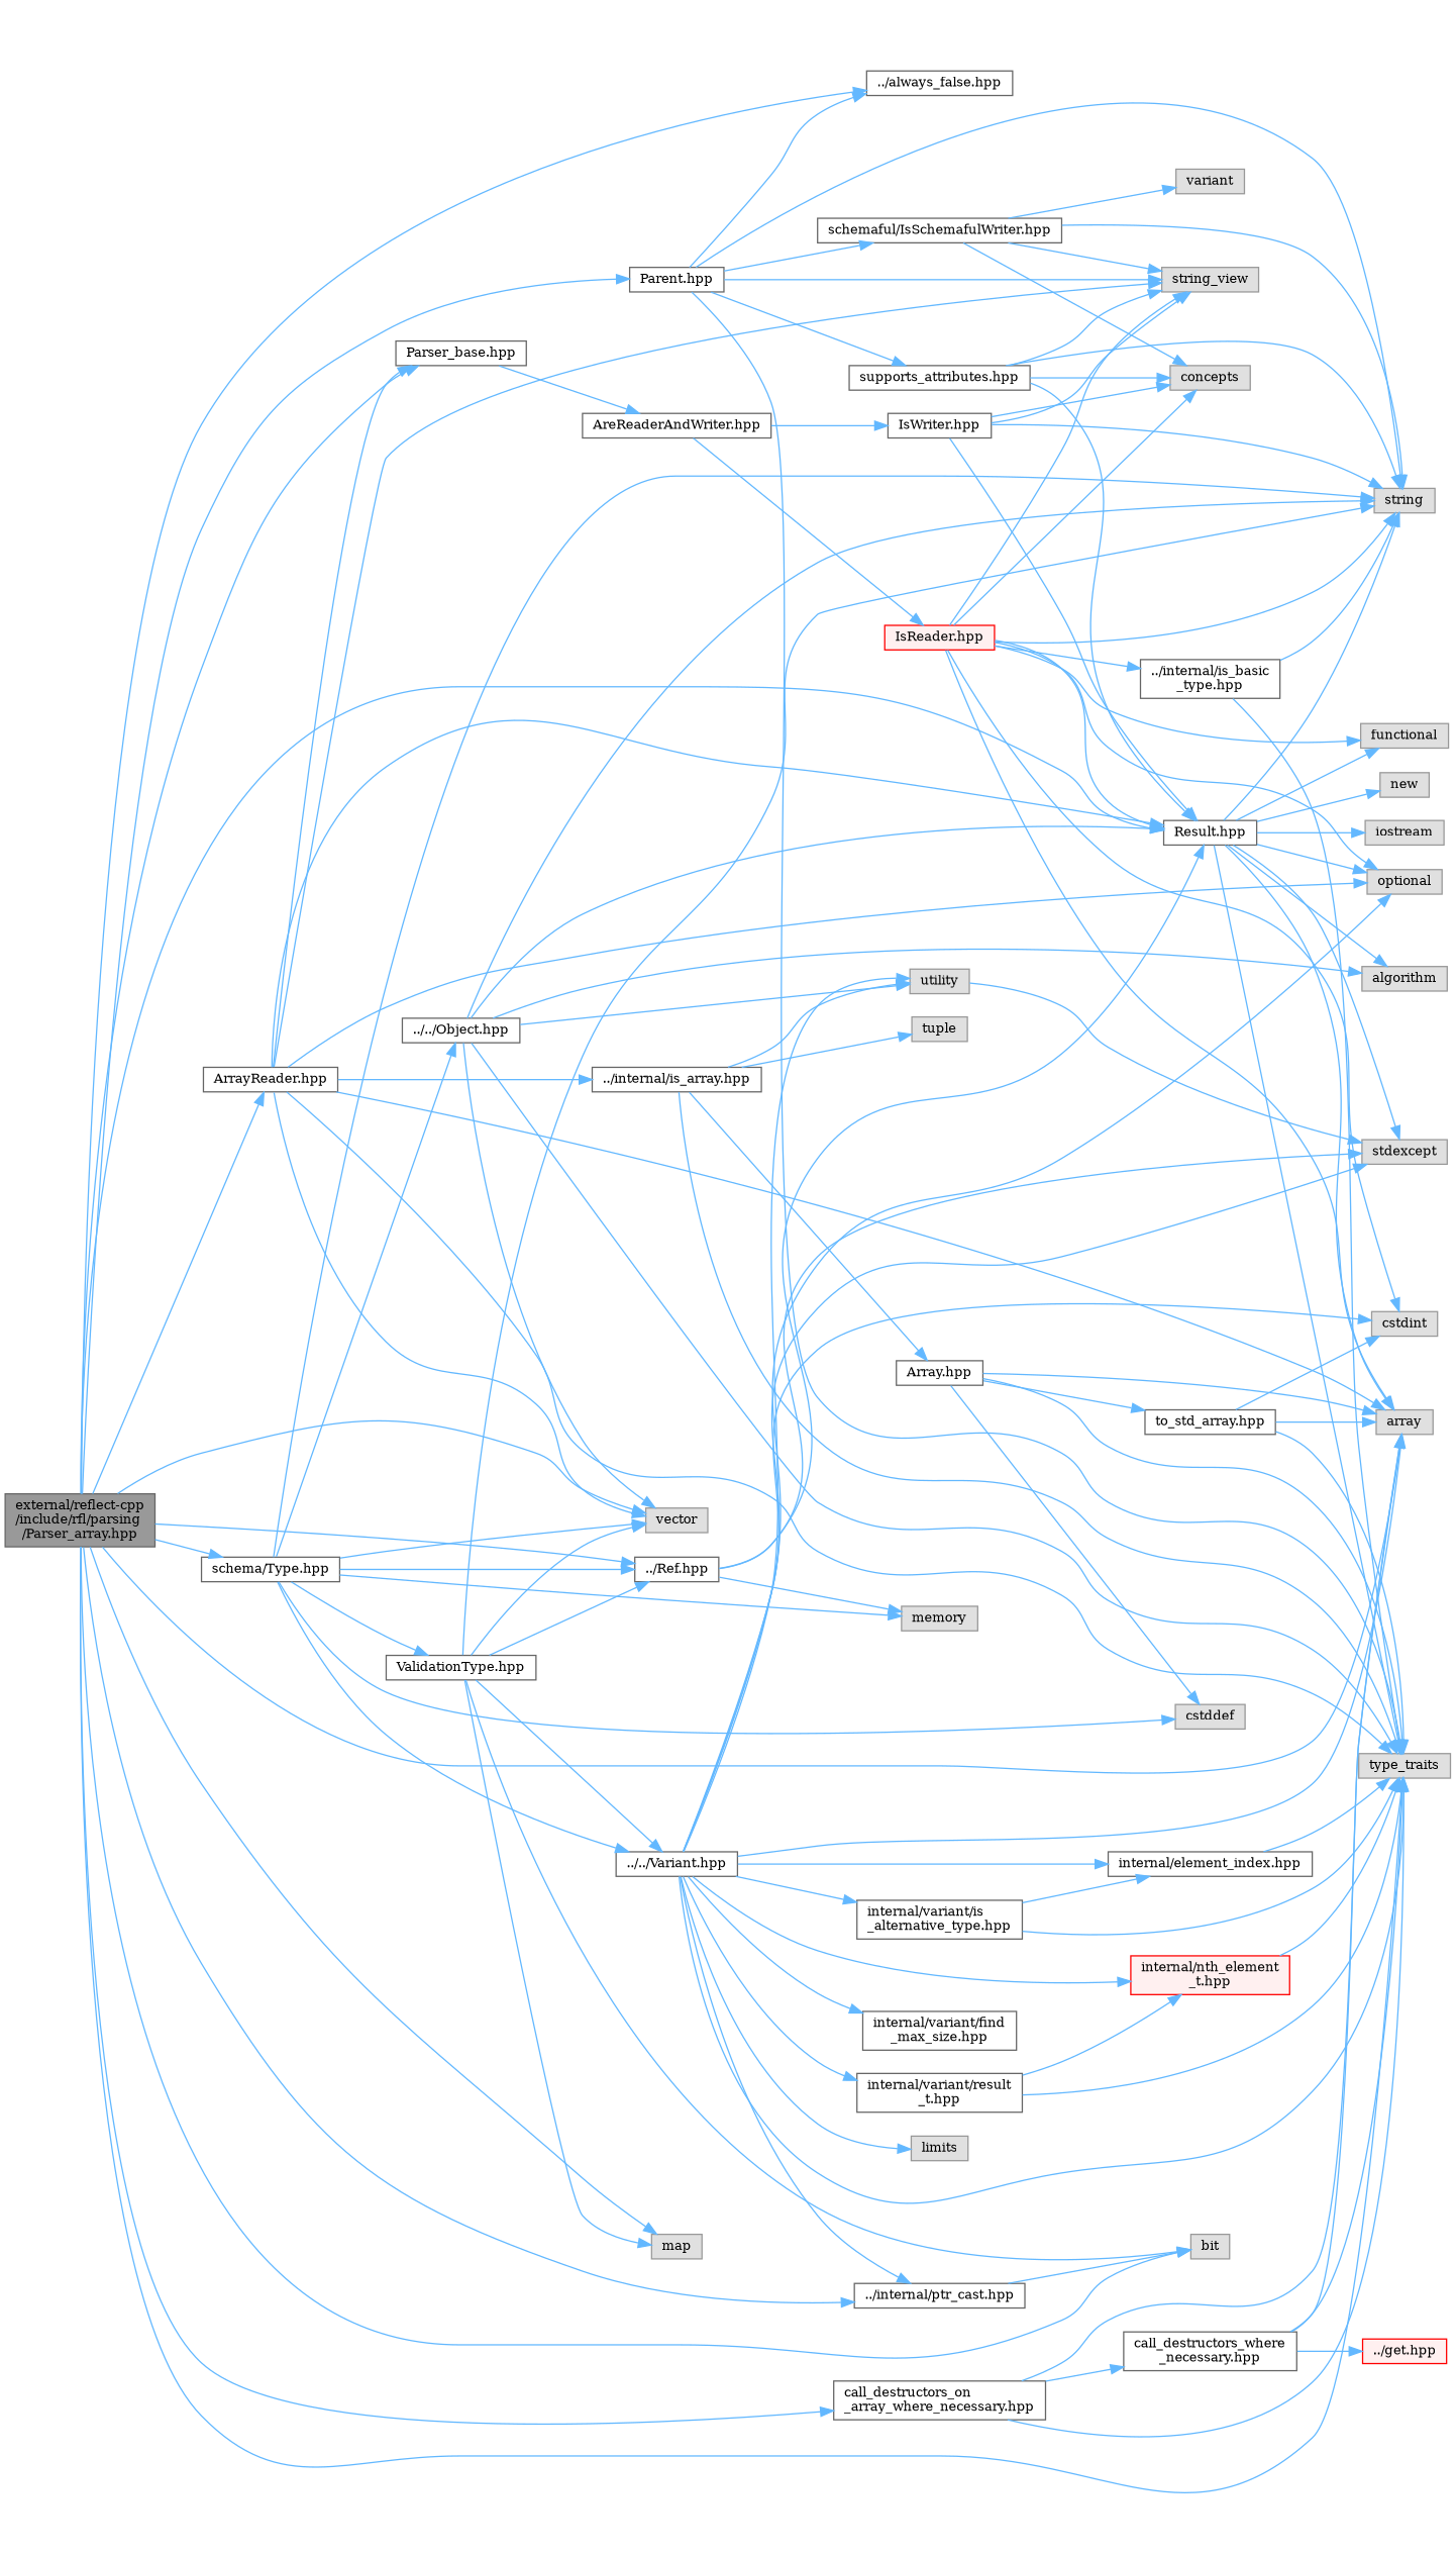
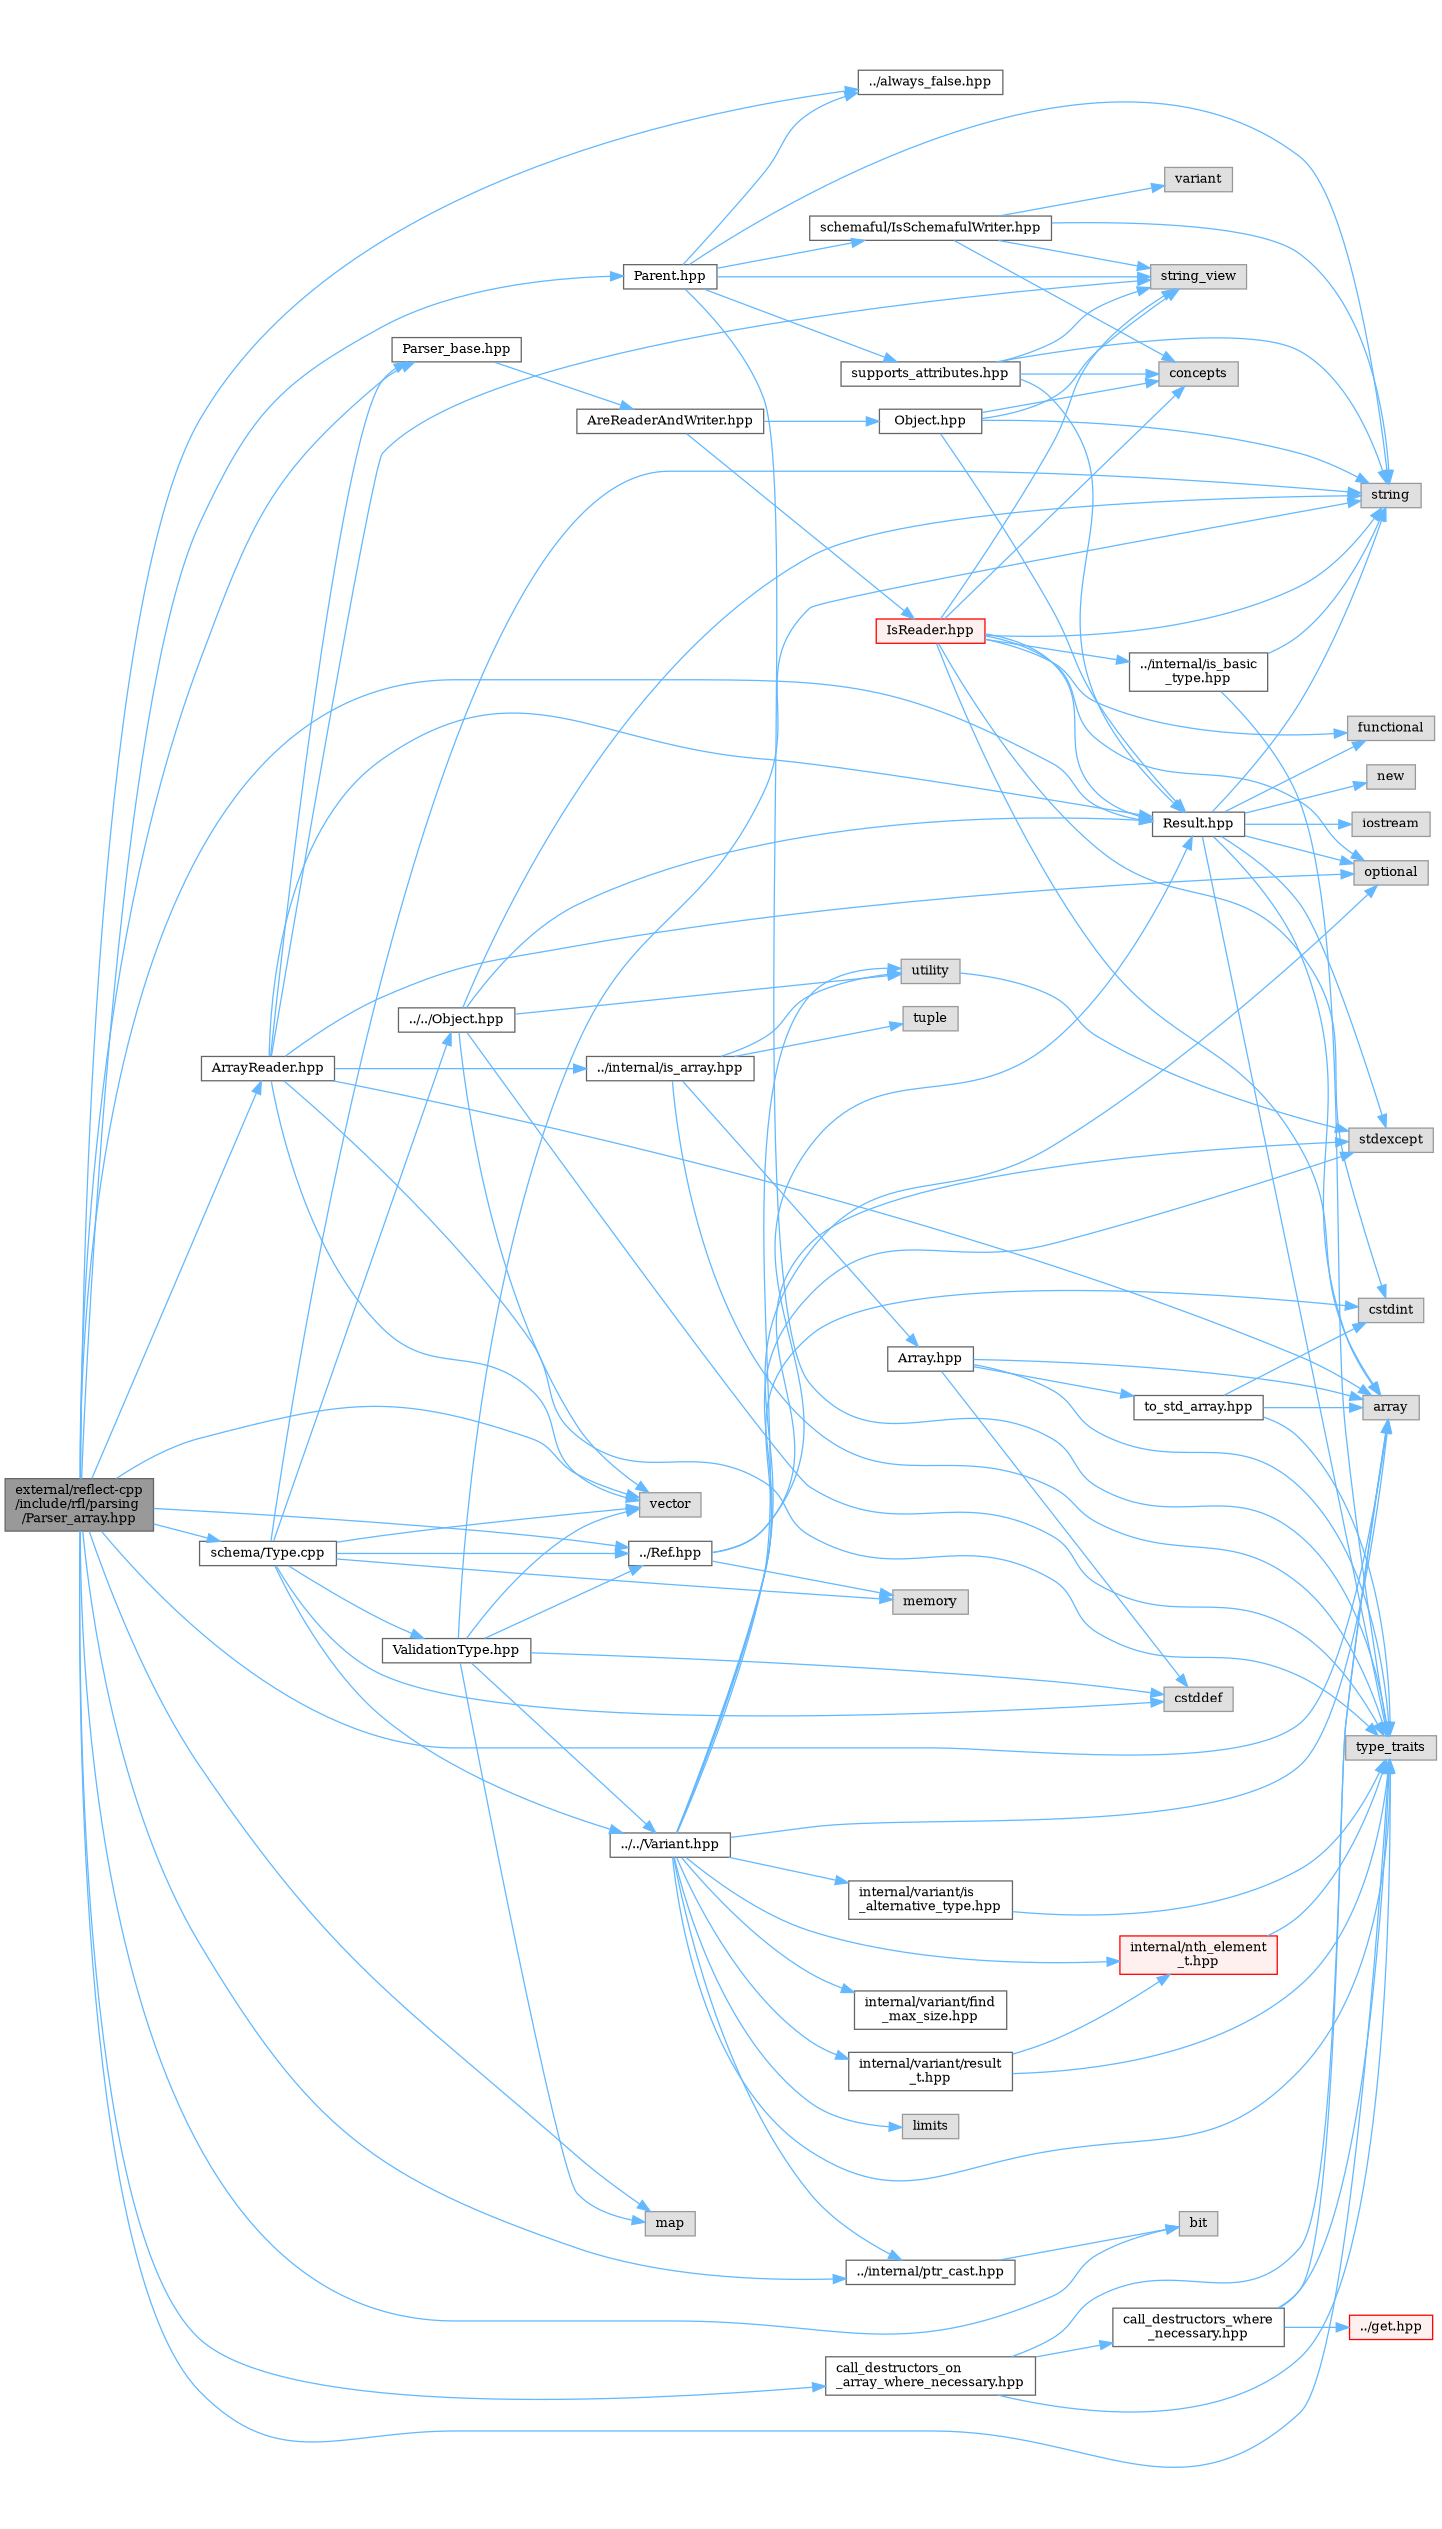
  digraph {
    fontname="DejaVu Serif"
    rankdir=LR
    node [color=grey40 fillcolor=white fontname="DejaVu Serif" fontsize=10 shape=box style=filled]
    edge [color=steelblue1 fontname="DejaVu Serif" fontsize=10 labelfontname=Helvetica labelfontsize=10 style=solid]
    n1 [color=gray40 fillcolor=grey60 fontcolor=black height=0.2 label="external/reflect-cpp\l/include/rfl/parsing\l/Parser_array.hpp" width=0.4]
    n2 [color=grey60 fillcolor="#E0E0E0" height=0.2 label=array width=0.4]
    n3 [color=grey60 fillcolor="#E0E0E0" height=0.2 label=bit width=0.4]
    n4 [color=grey60 fillcolor="#E0E0E0" height=0.2 label=map width=0.4]
    n5 [color=grey60 fillcolor="#E0E0E0" height=0.2 label=type_traits width=0.4]
    n6 [color=grey60 fillcolor="#E0E0E0" height=0.2 label=vector width=0.4]
    n7 [height=0.2 label="../Ref.hpp" width=0.4]
    n8 [height=0.2 label="Result.hpp" width=0.4]
    n9 [height=0.2 label="../always_false.hpp" width=0.4]
    n10 [height=0.2 label="../internal/ptr_cast.hpp" width=0.4]
    n11 [height=0.2 label="ArrayReader.hpp" width=0.4]
    n12 [height=0.2 label="Parser_base.hpp" width=0.4]
    n13 [height=0.2 label="Parent.hpp" width=0.4]
    n14 [height=0.2 label="call_destructors_on\l_array_where_necessary.hpp" width=0.4]
-   n15 [height=0.2 label="schema/Type.hpp" width=0.4]
+   n15 [height=0.2 label="schema/Type.cpp" width=0.4]
    n16 [color=grey60 fillcolor="#E0E0E0" height=0.2 label=memory width=0.4]
    n17 [color=grey60 fillcolor="#E0E0E0" height=0.2 label=stdexcept width=0.4]
-   n18 [color=grey60 fillcolor="#E0E0E0" height=0.2 label=algorithm width=0.4]
    n19 [color=grey60 fillcolor="#E0E0E0" height=0.2 label=functional width=0.4]
    n20 [color=grey60 fillcolor="#E0E0E0" height=0.2 label=iostream width=0.4]
    n21 [color=grey60 fillcolor="#E0E0E0" height=0.2 label=new width=0.4]
    n22 [color=grey60 fillcolor="#E0E0E0" height=0.2 label=optional width=0.4]
    n23 [color=grey60 fillcolor="#E0E0E0" height=0.2 label=string width=0.4]
    n24 [color=grey60 fillcolor="#E0E0E0" height=0.2 label=string_view width=0.4]
    n25 [height=0.2 label="../internal/is_array.hpp" width=0.4]
    n26 [height=0.2 label="AreReaderAndWriter.hpp" width=0.4]
    n27 [height=0.2 label="schemaful/IsSchemafulWriter.hpp" width=0.4]
    n28 [height=0.2 label="supports_attributes.hpp" width=0.4]
    n29 [height=0.2 label="call_destructors_where\l_necessary.hpp" width=0.4]
    n30 [color=grey60 fillcolor="#E0E0E0" height=0.2 label=cstddef width=0.4]
    n31 [height=0.2 label="../../Object.hpp" width=0.4]
    n32 [height=0.2 label="../../Variant.hpp" width=0.4]
    n33 [height=0.2 label="ValidationType.hpp" width=0.4]
    n34 [color=grey60 fillcolor="#E0E0E0" height=0.2 label=tuple width=0.4]
    n35 [color=grey60 fillcolor="#E0E0E0" height=0.2 label=utility width=0.4]
    n36 [height=0.2 label="Array.hpp" width=0.4]
    n37 [height=0.2 label="to_std_array.hpp" width=0.4]
    n38 [color=grey60 fillcolor="#E0E0E0" height=0.2 label=cstdint width=0.4]
    n39 [color=red fillcolor="#FFF0F0" height=0.2 label="IsReader.hpp" width=0.4]
-   n40 [height=0.2 label="IsWriter.hpp" width=0.4]
+   n40 [height=0.2 label="Object.hpp" width=0.4]
    n41 [color=grey60 fillcolor="#E0E0E0" height=0.2 label=concepts width=0.4]
    n42 [height=0.2 label="../internal/is_basic\l_type.hpp" width=0.4]
    n43 [color=grey60 fillcolor="#E0E0E0" height=0.2 label=variant width=0.4]
    n44 [color=red fillcolor="#FFF0F0" height=0.2 label="../get.hpp" width=0.4]
    n45 [color=grey60 fillcolor="#E0E0E0" height=0.2 label=limits width=0.4]
-   n46 [height=0.2 label="internal/element_index.hpp" width=0.4]
    n47 [color=red fillcolor="#FFF0F0" height=0.2 label="internal/nth_element\l_t.hpp" width=0.4]
    n48 [height=0.2 label="internal/variant/find\l_max_size.hpp" width=0.4]
    n49 [height=0.2 label="internal/variant/is\l_alternative_type.hpp" width=0.4]
    n50 [height=0.2 label="internal/variant/result\l_t.hpp" width=0.4]
    n1 -> n2
    n1 -> n3
    n1 -> n4
    n1 -> n5
    n1 -> n6
    n1 -> n7
    n1 -> n8
    n1 -> n9
    n1 -> n10
    n1 -> n11
    n1 -> n12
    n1 -> n13
    n1 -> n14
    n1 -> n15
    n7 -> n8
    n7 -> n16
    n7 -> n17
    n8 -> n2
    n8 -> n5
    n8 -> n17
-   n8 -> n18
    n8 -> n19
    n8 -> n20
    n8 -> n21
    n8 -> n22
    n8 -> n23
    n10 -> n3
    n11 -> n2
    n11 -> n5
    n11 -> n6
    n11 -> n8
    n11 -> n12
    n11 -> n22
    n11 -> n24
    n11 -> n25
    n12 -> n26
    n13 -> n5
    n13 -> n9
    n13 -> n23
    n13 -> n24
    n13 -> n27
    n13 -> n28
    n14 -> n2
    n14 -> n5
    n14 -> n29
    n15 -> n6
    n15 -> n7
    n15 -> n16
    n15 -> n23
    n15 -> n30
    n15 -> n31
    n15 -> n32
    n15 -> n33
    n25 -> n5
    n25 -> n34
    n25 -> n35
    n25 -> n36
    n26 -> n39
    n26 -> n40
    n27 -> n23
    n27 -> n24
    n27 -> n41
    n27 -> n43
    n28 -> n8
    n28 -> n23
    n28 -> n24
    n28 -> n41
    n29 -> n2
    n29 -> n5
    n29 -> n44
    n31 -> n5
    n31 -> n6
    n31 -> n8
-   n31 -> n18
    n31 -> n23
    n31 -> n35
    n32 -> n2
    n32 -> n5
    n32 -> n10
    n32 -> n17
    n32 -> n22
    n32 -> n35
    n32 -> n38
    n32 -> n45
-   n32 -> n46
    n32 -> n47
    n32 -> n48
    n32 -> n49
    n32 -> n50
    n33 -> n4
    n33 -> n6
    n33 -> n7
    n33 -> n23
-   n33 -> n3
+   n33 -> n30
    n33 -> n32
    n35 -> n17
    n36 -> n2
    n36 -> n5
    n36 -> n30
    n36 -> n37
    n37 -> n2
    n37 -> n5
    n37 -> n38
    n39 -> n2
    n39 -> n8
    n39 -> n19
    n39 -> n22
    n39 -> n23
    n39 -> n24
    n39 -> n38
    n39 -> n41
    n39 -> n42
    n40 -> n8
    n40 -> n23
    n40 -> n24
    n40 -> n41
    n42 -> n5
    n42 -> n23
-   n46 -> n5
    n47 -> n5
    n49 -> n5
-   n49 -> n46
    n50 -> n5
    n50 -> n47
  }
